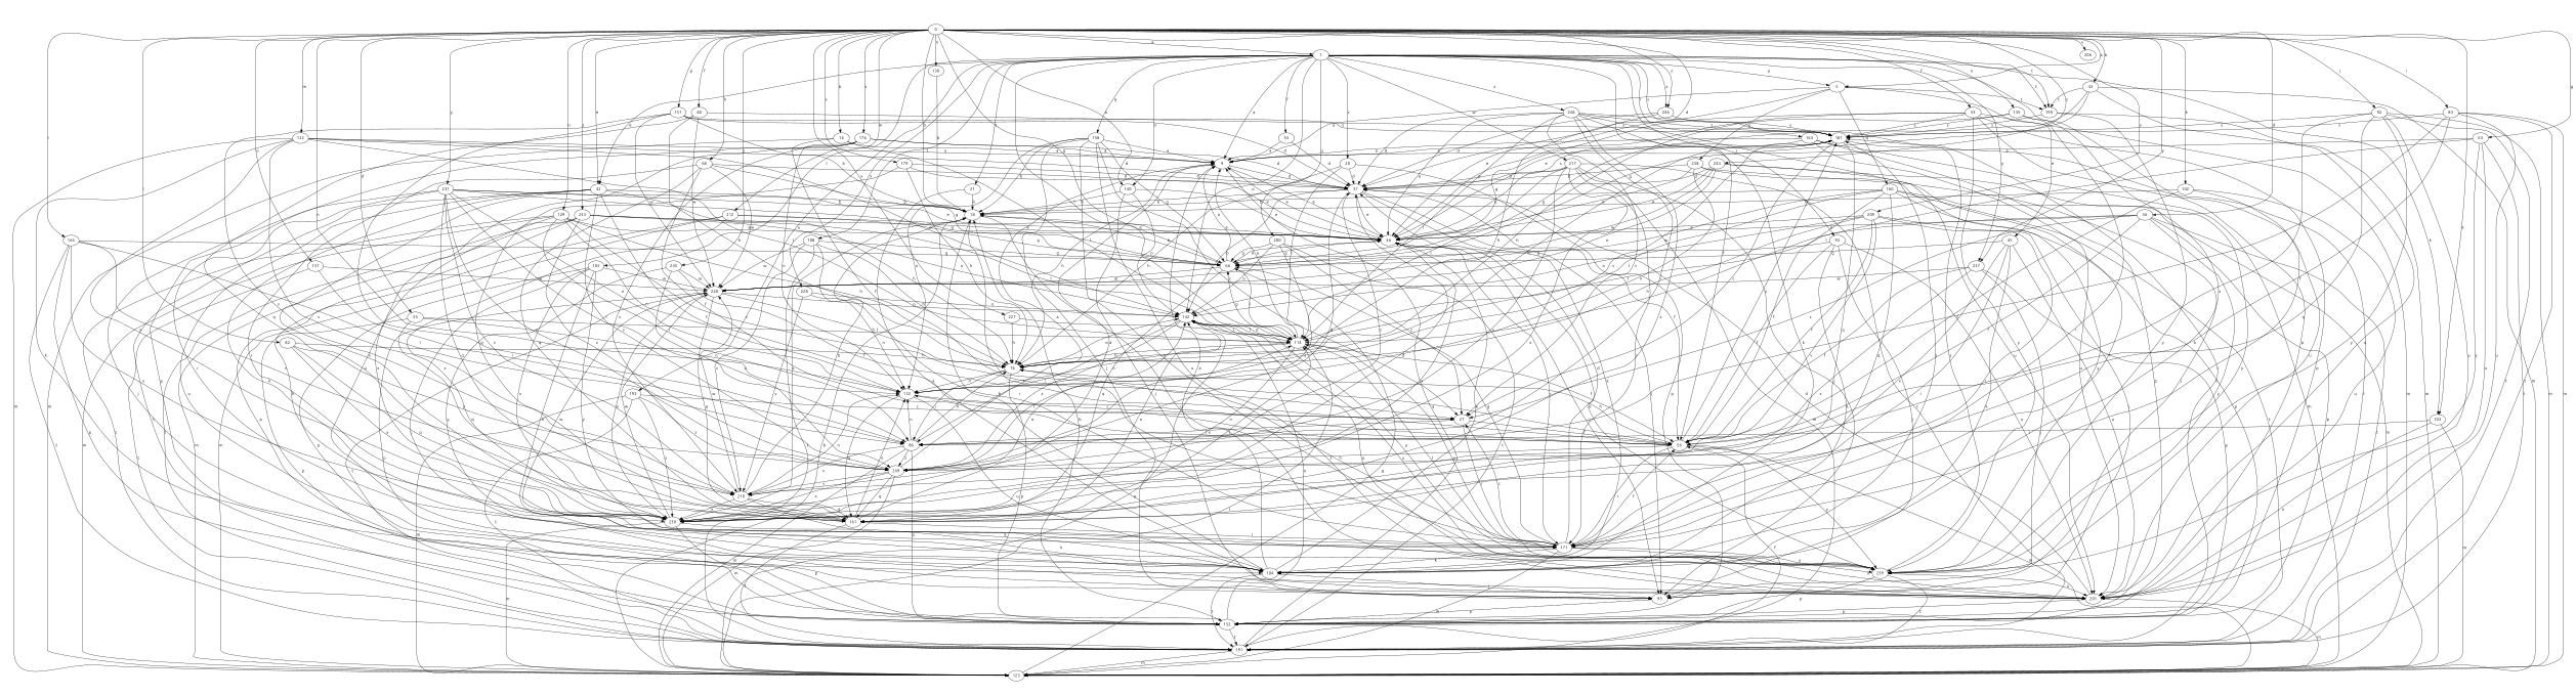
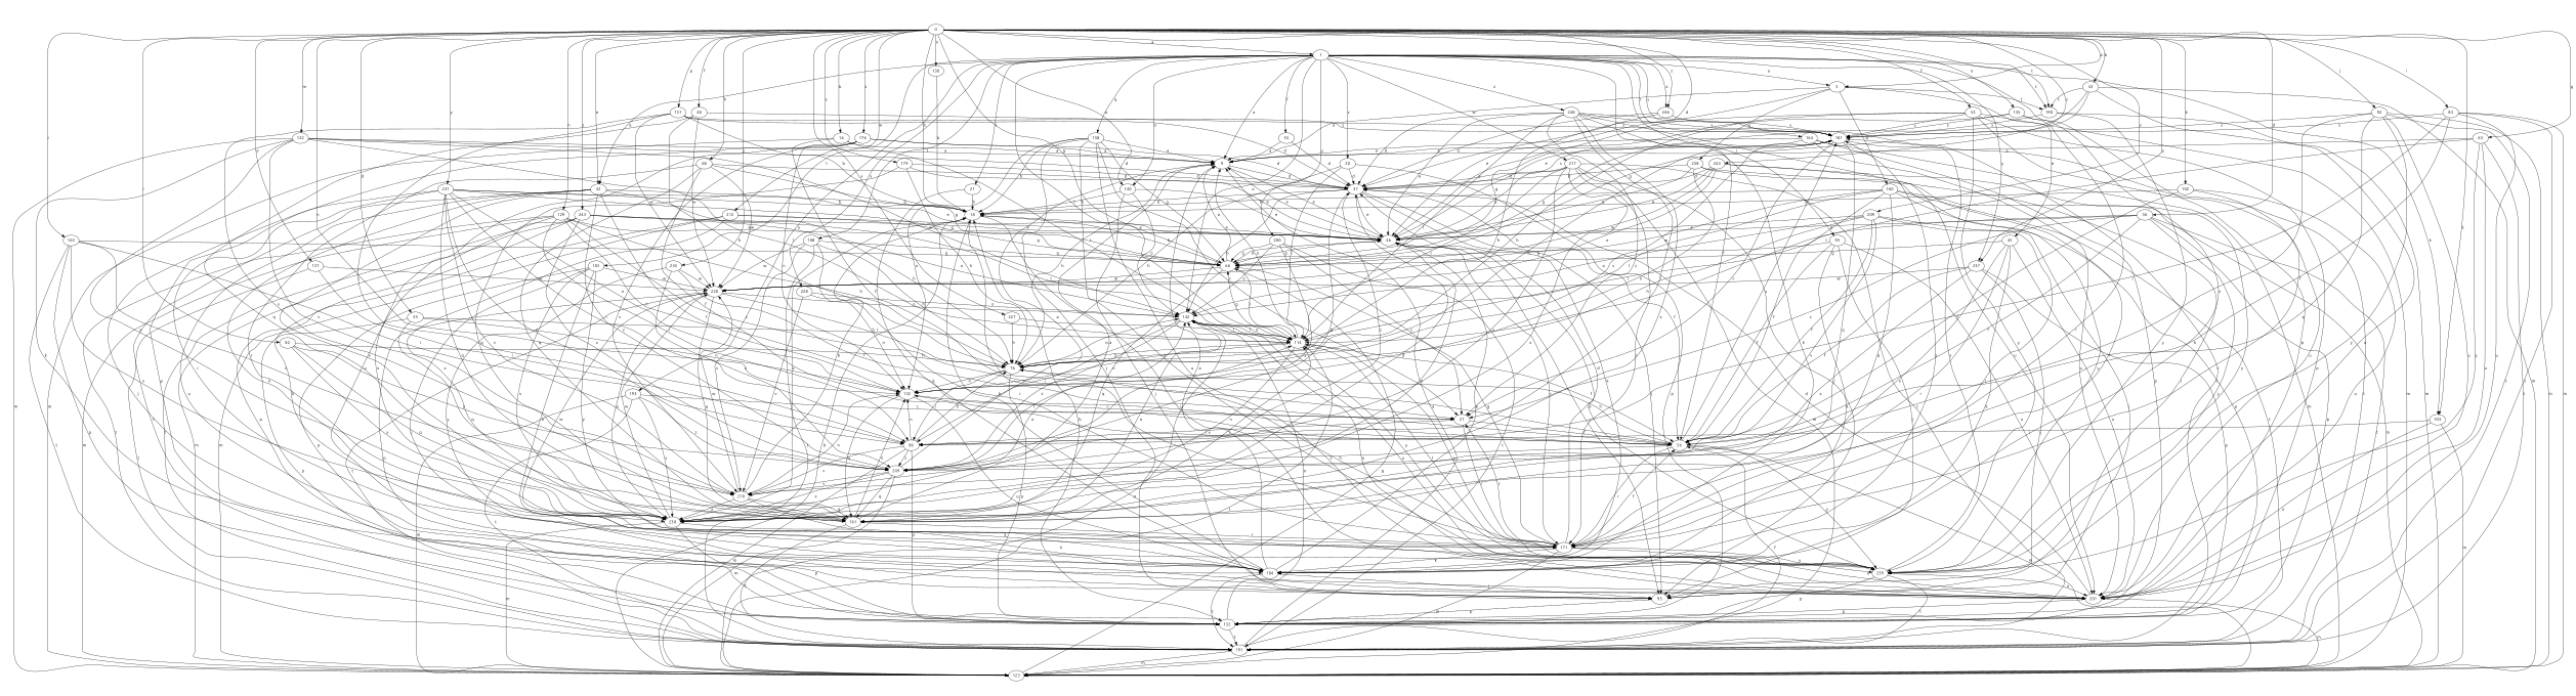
  strict digraph {
    fontname=Ubuntu
    node [fontname=Ubuntu]
    edge [fontname=Ubuntu]
    0
    1
    5
    n4 [label=43]
    16
    18
    33
    36
    37
    42
    48
    53
    63
    66
    68
    82
    83
    92
    102
    103
    122
    129
    130
    132
    135
    137
    140
    151
    163
    176
    179
    190
-   206
    209
    212
    227
    231
    237
    243
    244
    245
    246
    9
    20
    21
    55
    56
    93
    105
    108
    114
    142
    152
    158
    164
    181
    193
    200
    217
    228
    248
    45
    46
    160
    238
    123
    201
    171
    230
    161
    27
    191
    239
    104
    95
    249
    76
    220
    86
    210
    0 -> 1 [label=a]
    0 -> 5 [label=a]
    0 -> n4 [label=b]
    0 -> 16 [label=b]
    0 -> 18 [label=b]
    0 -> 33 [label=d]
    0 -> 36 [label=d]
    0 -> 37 [label=d]
    0 -> 42 [label=e]
    0 -> 48 [label=f]
    0 -> 53 [label=f]
    0 -> 63 [label=g]
    0 -> 66 [label=g]
    0 -> 68 [label=h]
    0 -> 82 [label=i]
    0 -> 83 [label=i]
    0 -> 92 [label=j]
    0 -> 102 [label=k]
    0 -> 103 [label=k]
    0 -> 122 [label=m]
    0 -> 129 [label=n]
    0 -> 130 [label=n]
    0 -> 132 [label=n]
    0 -> 135 [label=o]
    0 -> 137 [label=o]
    0 -> 140 [label=o]
    0 -> 151 [label=p]
    0 -> 163 [label=r]
    0 -> 176 [label=s]
    0 -> 179 [label=s]
    0 -> 190 [label=t]
-   0 -> 206 [label=v]
    0 -> 209 [label=v]
    0 -> 212 [label=w]
    0 -> 227 [label=x]
    0 -> 231 [label=y]
    0 -> 237 [label=y]
    0 -> 243 [label=z]
    0 -> 244 [label=z]
    0 -> 245 [label=z]
    0 -> 246 [label=z]
    1 -> 5 [label=a]
    1 -> 42 [label=e]
    1 -> 103 [label=k]
    1 -> 140 [label=o]
    1 -> 190 [label=t]
    1 -> 237 [label=y]
    1 -> 246 [label=z]
    1 -> 9 [label=a]
    1 -> 20 [label=c]
    1 -> 21 [label=c]
    1 -> 55 [label=f]
    1 -> 56 [label=f]
    1 -> 93 [label=j]
    1 -> 105 [label=l]
    1 -> 108 [label=l]
    1 -> 114 [label=l]
    1 -> 142 [label=o]
    1 -> 152 [label=p]
    1 -> 158 [label=q]
    1 -> 164 [label=r]
    1 -> 181 [label=s]
    1 -> 193 [label=u]
    1 -> 200 [label=u]
    1 -> 217 [label=w]
    1 -> 228 [label=x]
    1 -> 248 [label=z]
    5 -> 190 [label=t]
    5 -> 9 [label=a]
    5 -> 45 [label=e]
    5 -> 46 [label=e]
    5 -> 160 [label=q]
    5 -> 238 [label=y]
    n4 -> 66 [label=g]
    n4 -> 190 [label=t]
    n4 -> 46 [label=e]
    n4 -> 123 [label=m]
    n4 -> 201 [label=u]
    16 -> 9 [label=a]
    16 -> 56 [label=f]
    16 -> 114 [label=l]
    16 -> 123 [label=m]
    18 -> 46 [label=e]
    18 -> 201 [label=u]
    18 -> 171 [label=r]
    18 -> 230 [label=x]
    33 -> 132 [label=n]
    33 -> 114 [label=l]
    33 -> 152 [label=p]
    33 -> 161 [label=q]
    36 -> 56 [label=f]
    36 -> 114 [label=l]
    36 -> 152 [label=p]
    36 -> 46 [label=e]
    36 -> 27 [label=c]
    36 -> 191 [label=t]
    36 -> 239 [label=y]
    37 -> 18 [label=b]
    37 -> 56 [label=f]
    37 -> 142 [label=o]
    37 -> 181 [label=s]
    37 -> 46 [label=e]
    37 -> 104 [label=k]
    37 -> 95 [label=j]
    37 -> 249 [label=z]
    42 -> 18 [label=b]
    42 -> 56 [label=f]
    42 -> 201 [label=u]
    42 -> 230 [label=x]
    42 -> 191 [label=t]
    42 -> 104 [label=k]
    42 -> 249 [label=z]
    42 -> 76 [label=h]
    48 -> 181 [label=s]
    48 -> 161 [label=q]
    48 -> 76 [label=h]
    48 -> 220 [label=w]
    53 -> 66 [label=g]
    53 -> 152 [label=p]
    53 -> 181 [label=s]
    53 -> 123 [label=m]
    53 -> 201 [label=u]
    53 -> 239 [label=y]
    53 -> 76 [label=h]
    63 -> 9 [label=a]
    63 -> 114 [label=l]
    63 -> 201 [label=u]
    63 -> 191 [label=t]
    63 -> 239 [label=y]
    66 -> 18 [label=b]
    66 -> 9 [label=a]
    66 -> 114 [label=l]
    66 -> 46 [label=e]
    66 -> 161 [label=q]
    66 -> 220 [label=w]
    68 -> 37 [label=d]
    68 -> 66 [label=g]
    68 -> 56 [label=f]
    68 -> 171 [label=r]
    68 -> 161 [label=q]
    68 -> 220 [label=w]
    82 -> 230 [label=x]
    82 -> 161 [label=q]
    82 -> 249 [label=z]
    82 -> 76 [label=h]
    83 -> 56 [label=f]
    83 -> 181 [label=s]
    83 -> 123 [label=m]
    83 -> 201 [label=u]
    83 -> 191 [label=t]
    83 -> 86 [label=i]
    92 -> 181 [label=s]
    92 -> 123 [label=m]
    92 -> 201 [label=u]
    92 -> 161 [label=q]
    92 -> 191 [label=t]
    92 -> 239 [label=y]
    92 -> 249 [label=z]
    102 -> 18 [label=b]
    102 -> 56 [label=f]
    102 -> 201 [label=u]
    102 -> 171 [label=r]
    103 -> 123 [label=m]
    103 -> 201 [label=u]
    103 -> 86 [label=i]
    122 -> 37 [label=d]
    122 -> 9 [label=a]
    122 -> 114 [label=l]
    122 -> 142 [label=o]
    122 -> 123 [label=m]
    122 -> 230 [label=x]
    122 -> 104 [label=k]
    122 -> 210 [label=v]
    129 -> 132 [label=n]
    129 -> 46 [label=e]
    129 -> 123 [label=m]
    129 -> 230 [label=x]
    129 -> 27 [label=c]
    129 -> 191 [label=t]
    129 -> 76 [label=h]
    129 -> 86 [label=i]
    130 -> 18 [label=b]
    132 -> 181 [label=s]
    132 -> 201 [label=u]
    132 -> 161 [label=q]
    132 -> 27 [label=c]
    135 -> 181 [label=s]
    135 -> 46 [label=e]
    135 -> 171 [label=r]
    135 -> 104 [label=k]
    137 -> 191 [label=t]
    137 -> 220 [label=w]
    137 -> 86 [label=i]
    140 -> 18 [label=b]
    140 -> 142 [label=o]
    140 -> 46 [label=e]
    140 -> 95 [label=j]
    151 -> 18 [label=b]
    151 -> 37 [label=d]
    151 -> 181 [label=s]
    151 -> 220 [label=w]
    151 -> 86 [label=i]
    151 -> 210 [label=v]
    163 -> 66 [label=g]
    163 -> 152 [label=p]
    163 -> 230 [label=x]
    163 -> 191 [label=t]
    163 -> 86 [label=i]
    163 -> 210 [label=v]
    176 -> 37 [label=d]
    176 -> 132 [label=n]
    176 -> 9 [label=a]
    176 -> 152 [label=p]
    176 -> 201 [label=u]
    176 -> 210 [label=v]
    179 -> 37 [label=d]
    179 -> 46 [label=e]
    179 -> 161 [label=q]
    179 -> 76 [label=h]
    190 -> 181 [label=s]
    190 -> 123 [label=m]
    190 -> 239 [label=y]
    209 -> 56 [label=f]
    209 -> 142 [label=o]
    209 -> 46 [label=e]
    209 -> 171 [label=r]
    209 -> 95 [label=j]
    209 -> 76 [label=h]
    209 -> 210 [label=v]
    212 -> 66 [label=g]
    212 -> 152 [label=p]
    212 -> 46 [label=e]
    212 -> 123 [label=m]
    212 -> 230 [label=x]
    227 -> 114 [label=l]
    227 -> 76 [label=h]
    231 -> 18 [label=b]
    231 -> 66 [label=g]
    231 -> 132 [label=n]
    231 -> 46 [label=e]
    231 -> 171 [label=r]
    231 -> 161 [label=q]
    231 -> 95 [label=j]
    231 -> 249 [label=z]
    231 -> 86 [label=i]
    231 -> 210 [label=v]
    237 -> 56 [label=f]
    237 -> 152 [label=p]
    237 -> 230 [label=x]
    237 -> 95 [label=j]
    237 -> 220 [label=w]
    243 -> 114 [label=l]
    243 -> 142 [label=o]
    243 -> 46 [label=e]
    243 -> 123 [label=m]
    243 -> 191 [label=t]
    243 -> 104 [label=k]
    243 -> 249 [label=z]
    244 -> 37 [label=d]
    244 -> 142 [label=o]
    244 -> 46 [label=e]
    244 -> 171 [label=r]
    244 -> 239 [label=y]
    244 -> 220 [label=w]
    245 -> 56 [label=f]
    245 -> 239 [label=y]
    245 -> 249 [label=z]
    245 -> 220 [label=w]
    246 -> 37 [label=d]
    246 -> 181 [label=s]
    246 -> 76 [label=h]
    9 -> 37 [label=d]
    9 -> 46 [label=e]
    9 -> 76 [label=h]
    20 -> 37 [label=d]
    20 -> 114 [label=l]
    20 -> 152 [label=p]
    20 -> 76 [label=h]
    21 -> 18 [label=b]
    21 -> 104 [label=k]
    55 -> 37 [label=d]
    55 -> 9 [label=a]
    56 -> 132 [label=n]
    56 -> 181 [label=s]
    56 -> 123 [label=m]
    56 -> 171 [label=r]
    56 -> 239 [label=y]
    56 -> 249 [label=z]
    56 -> 76 [label=h]
    93 -> 66 [label=g]
    93 -> 56 [label=f]
    93 -> 201 [label=u]
    93 -> 104 [label=k]
    93 -> 95 [label=j]
    105 -> 152 [label=p]
    105 -> 230 [label=x]
    105 -> 239 [label=y]
    105 -> 104 [label=k]
    105 -> 95 [label=j]
    105 -> 220 [label=w]
    108 -> 66 [label=g]
    108 -> 171 [label=r]
    108 -> 191 [label=t]
    108 -> 76 [label=h]
    108 -> 220 [label=w]
    108 -> 210 [label=v]
    114 -> 66 [label=g]
    114 -> 132 [label=n]
    114 -> 9 [label=a]
    114 -> 56 [label=f]
    114 -> 142 [label=o]
    114 -> 230 [label=x]
    114 -> 239 [label=y]
    114 -> 76 [label=h]
    142 -> 114 [label=l]
    142 -> 201 [label=u]
    142 -> 239 [label=y]
    142 -> 249 [label=z]
    142 -> 86 [label=i]
    152 -> 18 [label=b]
    152 -> 142 [label=o]
    152 -> 191 [label=t]
    158 -> 18 [label=b]
    158 -> 66 [label=g]
    158 -> 132 [label=n]
    158 -> 9 [label=a]
    158 -> 201 [label=u]
    158 -> 27 [label=c]
    158 -> 239 [label=y]
    158 -> 95 [label=j]
    164 -> 66 [label=g]
    164 -> 9 [label=a]
    164 -> 152 [label=p]
    164 -> 123 [label=m]
    164 -> 201 [label=u]
    181 -> 9 [label=a]
    181 -> 161 [label=q]
    181 -> 27 [label=c]
    181 -> 191 [label=t]
    181 -> 76 [label=h]
    193 -> 123 [label=m]
    193 -> 230 [label=x]
    193 -> 27 [label=c]
    193 -> 191 [label=t]
    193 -> 249 [label=z]
    200 -> 66 [label=g]
    200 -> 142 [label=o]
    200 -> 27 [label=c]
    200 -> 191 [label=t]
    200 -> 249 [label=z]
    217 -> 37 [label=d]
    217 -> 114 [label=l]
    217 -> 46 [label=e]
    217 -> 123 [label=m]
    217 -> 171 [label=r]
    217 -> 230 [label=x]
    217 -> 191 [label=t]
    217 -> 95 [label=j]
    217 -> 210 [label=v]
    228 -> 132 [label=n]
    228 -> 142 [label=o]
    228 -> 210 [label=v]
    248 -> 37 [label=d]
    248 -> 114 [label=l]
    248 -> 181 [label=s]
    248 -> 46 [label=e]
    248 -> 201 [label=u]
    248 -> 230 [label=x]
    248 -> 27 [label=c]
    248 -> 191 [label=t]
    248 -> 104 [label=k]
    248 -> 86 [label=i]
    45 -> 66 [label=g]
    45 -> 201 [label=u]
    45 -> 171 [label=r]
    45 -> 230 [label=x]
    45 -> 104 [label=k]
    46 -> 66 [label=g]
    46 -> 9 [label=a]
    46 -> 171 [label=r]
    46 -> 230 [label=x]
    46 -> 95 [label=j]
    160 -> 18 [label=b]
    160 -> 56 [label=f]
    160 -> 114 [label=l]
    160 -> 152 [label=p]
    160 -> 123 [label=m]
    160 -> 161 [label=q]
    160 -> 191 [label=t]
    160 -> 220 [label=w]
    238 -> 37 [label=d]
    238 -> 132 [label=n]
    238 -> 46 [label=e]
    238 -> 239 [label=y]
    238 -> 95 [label=j]
    123 -> 18 [label=b]
    123 -> 66 [label=g]
    123 -> 114 [label=l]
    123 -> 142 [label=o]
    201 -> 37 [label=d]
    201 -> 142 [label=o]
    201 -> 152 [label=p]
    201 -> 123 [label=m]
    171 -> 37 [label=d]
    171 -> 66 [label=g]
    171 -> 56 [label=f]
    171 -> 123 [label=m]
    171 -> 201 [label=u]
    171 -> 27 [label=c]
    171 -> 239 [label=y]
    171 -> 104 [label=k]
    171 -> 76 [label=h]
    171 -> 220 [label=w]
    230 -> 37 [label=d]
    230 -> 142 [label=o]
    230 -> 152 [label=p]
    230 -> 123 [label=m]
    230 -> 104 [label=k]
    230 -> 220 [label=w]
    161 -> 132 [label=n]
    161 -> 9 [label=a]
    161 -> 114 [label=l]
    161 -> 142 [label=o]
    161 -> 171 [label=r]
    161 -> 191 [label=t]
    27 -> 56 [label=f]
    27 -> 171 [label=r]
    27 -> 86 [label=i]
    191 -> 9 [label=a]
    191 -> 56 [label=f]
    191 -> 123 [label=m]
    239 -> 114 [label=l]
    239 -> 152 [label=p]
    239 -> 181 [label=s]
    239 -> 46 [label=e]
    239 -> 201 [label=u]
    239 -> 191 [label=t]
    104 -> 18 [label=b]
    104 -> 9 [label=a]
    104 -> 181 [label=s]
    104 -> 46 [label=e]
    104 -> 191 [label=t]
    104 -> 95 [label=j]
    95 -> 152 [label=p]
    249 -> 37 [label=d]
    249 -> 9 [label=a]
    249 -> 114 [label=l]
    249 -> 123 [label=m]
    249 -> 230 [label=x]
    249 -> 161 [label=q]
    249 -> 210 [label=v]
    76 -> 132 [label=n]
    76 -> 142 [label=o]
    76 -> 152 [label=p]
    76 -> 86 [label=i]
    220 -> 142 [label=o]
    220 -> 152 [label=p]
    220 -> 230 [label=x]
    220 -> 161 [label=q]
    220 -> 191 [label=t]
    220 -> 76 [label=h]
    86 -> 132 [label=n]
    86 -> 152 [label=p]
    86 -> 123 [label=m]
    86 -> 249 [label=z]
    86 -> 76 [label=h]
    86 -> 210 [label=v]
    210 -> 18 [label=b]
    210 -> 132 [label=n]
    210 -> 230 [label=x]
    210 -> 161 [label=q]
    210 -> 104 [label=k]
    210 -> 220 [label=w]
  }
